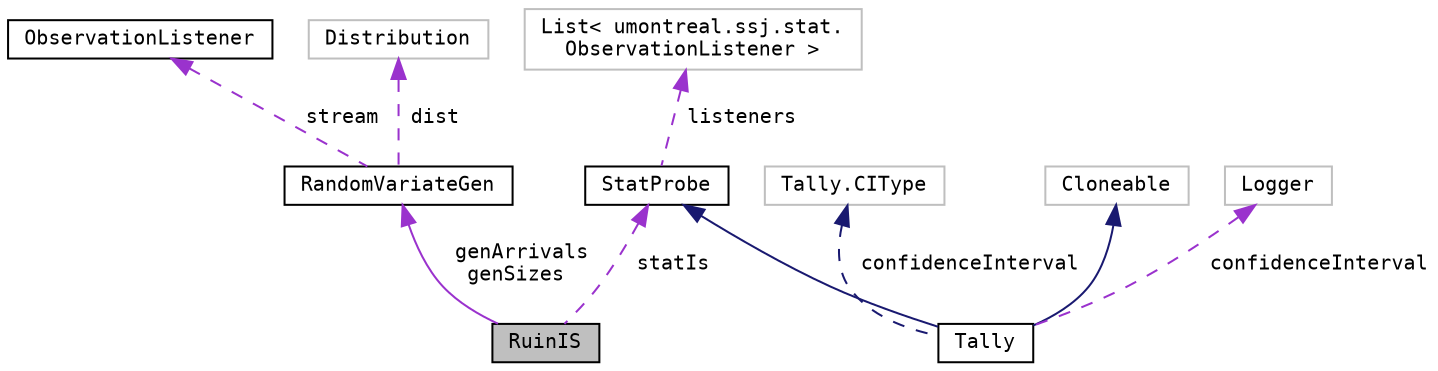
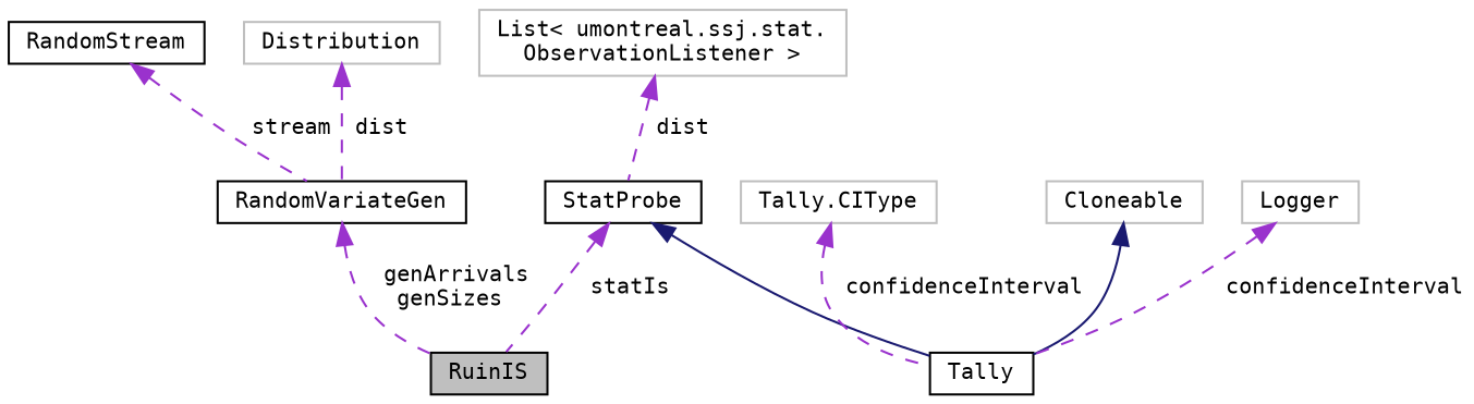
  digraph {
    fontname="DejaVu Sans Mono"
    node [color=black fontname="DejaVu Sans Mono" fontsize=10 shape=record]
    edge [color=darkorchid3 dir=back fontname="DejaVu Sans Mono" fontsize=10 labelfontname=Helvetica labelfontsize=10 style=dashed]
    n1 [fillcolor=grey75 fontcolor=black height=0.2 label=RuinIS style=filled width=0.4]
    n2 [height=0.2 label=RandomVariateGen width=0.4]
    n3 [color=grey75 height=0.2 label=Distribution width=0.4]
-   n4 [height=0.2 label=ObservationListener width=0.4]
+   n4 [height=0.2 label=RandomStream width=0.4]
    n5 [height=0.2 label=Tally width=0.4]
    n6 [height=0.2 label=StatProbe width=0.4]
    n7 [color=grey75 height=0.2 label="List\< umontreal.ssj.stat.\lObservationListener \>" width=0.4]
    n8 [color=grey75 height=0.2 label=Cloneable width=0.4]
    n9 [color=grey75 height=0.2 label=Logger width=0.4]
    n10 [color=grey75 height=0.2 label="Tally.CIType" width=0.4]
-   n2 -> n1 [label=" genArrivals\ngenSizes" style=solid]
+   n2 -> n1 [label=" genArrivals\ngenSizes"]
    n3 -> n2 [label=" dist"]
    n4 -> n2 [label=" stream"]
    n6 -> n1 [label=" statIs"]
    n6 -> n5 [color=midnightblue style=solid]
-   n7 -> n6 [label=" listeners"]
+   n7 -> n6 [label=" dist"]
    n8 -> n5 [color=midnightblue style=solid]
    n9 -> n5 [label=" confidenceInterval"]
-   n10 -> n5 [color=midnightblue label=" confidenceInterval"]
+   n10 -> n5 [label=" confidenceInterval"]
  }
